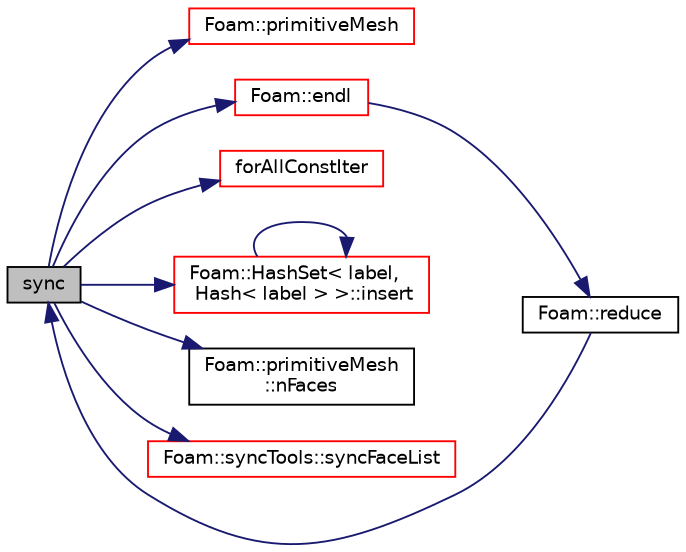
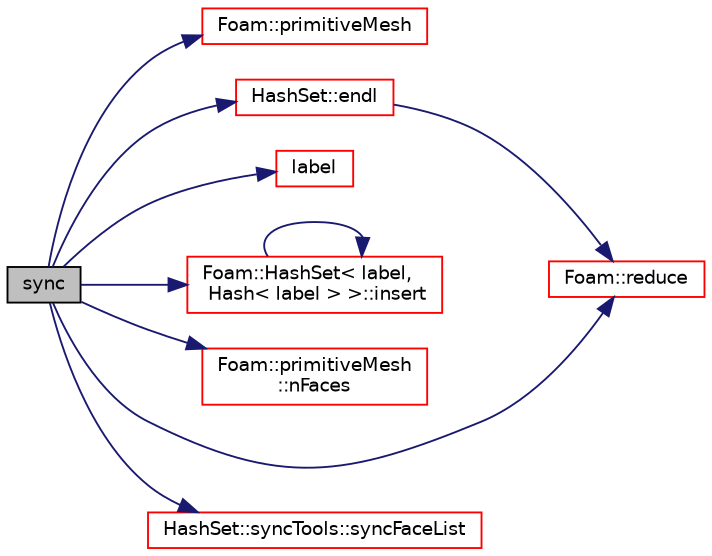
  digraph {
    rankdir=LR
    node [color=red fontname=Helvetica fontsize=10 shape=record]
    edge [color=midnightblue fontname=Helvetica fontsize=10 labelfontname=Helvetica labelfontsize=10 style=solid]
    n1 [color=black fillcolor=grey75 fontcolor=black height=0.2 label=sync style=filled width=0.4]
    n2 [height=0.2 label="Foam::primitiveMesh" width=0.4]
-   n3 [height=0.2 label="Foam::endl" width=0.4]
-   n4 [height=0.2 label=forAllConstIter width=0.4]
+   n3 [height=0.2 label="HashSet::endl" width=0.4]
+   n4 [height=0.2 label=label width=0.4]
    n5 [height=0.2 label="Foam::HashSet\< label,\l Hash\< label \> \>::insert" width=0.4]
-   n6 [color=black height=0.2 label="Foam::primitiveMesh\l::nFaces" width=0.4]
-   n7 [color=black height=0.2 label="Foam::reduce" width=0.4]
-   n8 [height=0.2 label="Foam::syncTools::syncFaceList" width=0.4]
+   n6 [height=0.2 label="Foam::primitiveMesh\l::nFaces" width=0.4]
+   n7 [height=0.2 label="Foam::reduce" width=0.4]
+   n8 [height=0.2 label="HashSet::syncTools::syncFaceList" width=0.4]
    n1 -> n2
    n1 -> n3
    n1 -> n4
    n1 -> n5
    n1 -> n6
-   n7 -> n1
+   n1 -> n7
    n1 -> n8
    n3 -> n7
    n5 -> n5
  }
